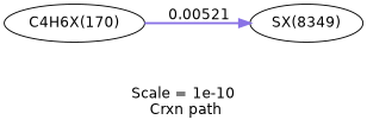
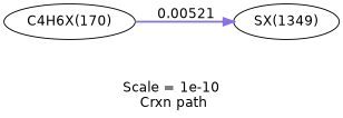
  digraph {
    fontname=Helvetica
    label="Scale = 1e-10\l Crxn path"
    rankdir=LR
    node [fontname=Helvetica]
    n1 [label="C4H6X(170)"]
-   n2 [label="SX(8349)"]
+   n2 [label="SX(1349)"]
    n1 -> n2 [arrowsize=1.02 color="0.7, 0.505, 0.9" fontname=Helvetica label=" 0.00521" style="setlinewidth(2.03)"]
  }
